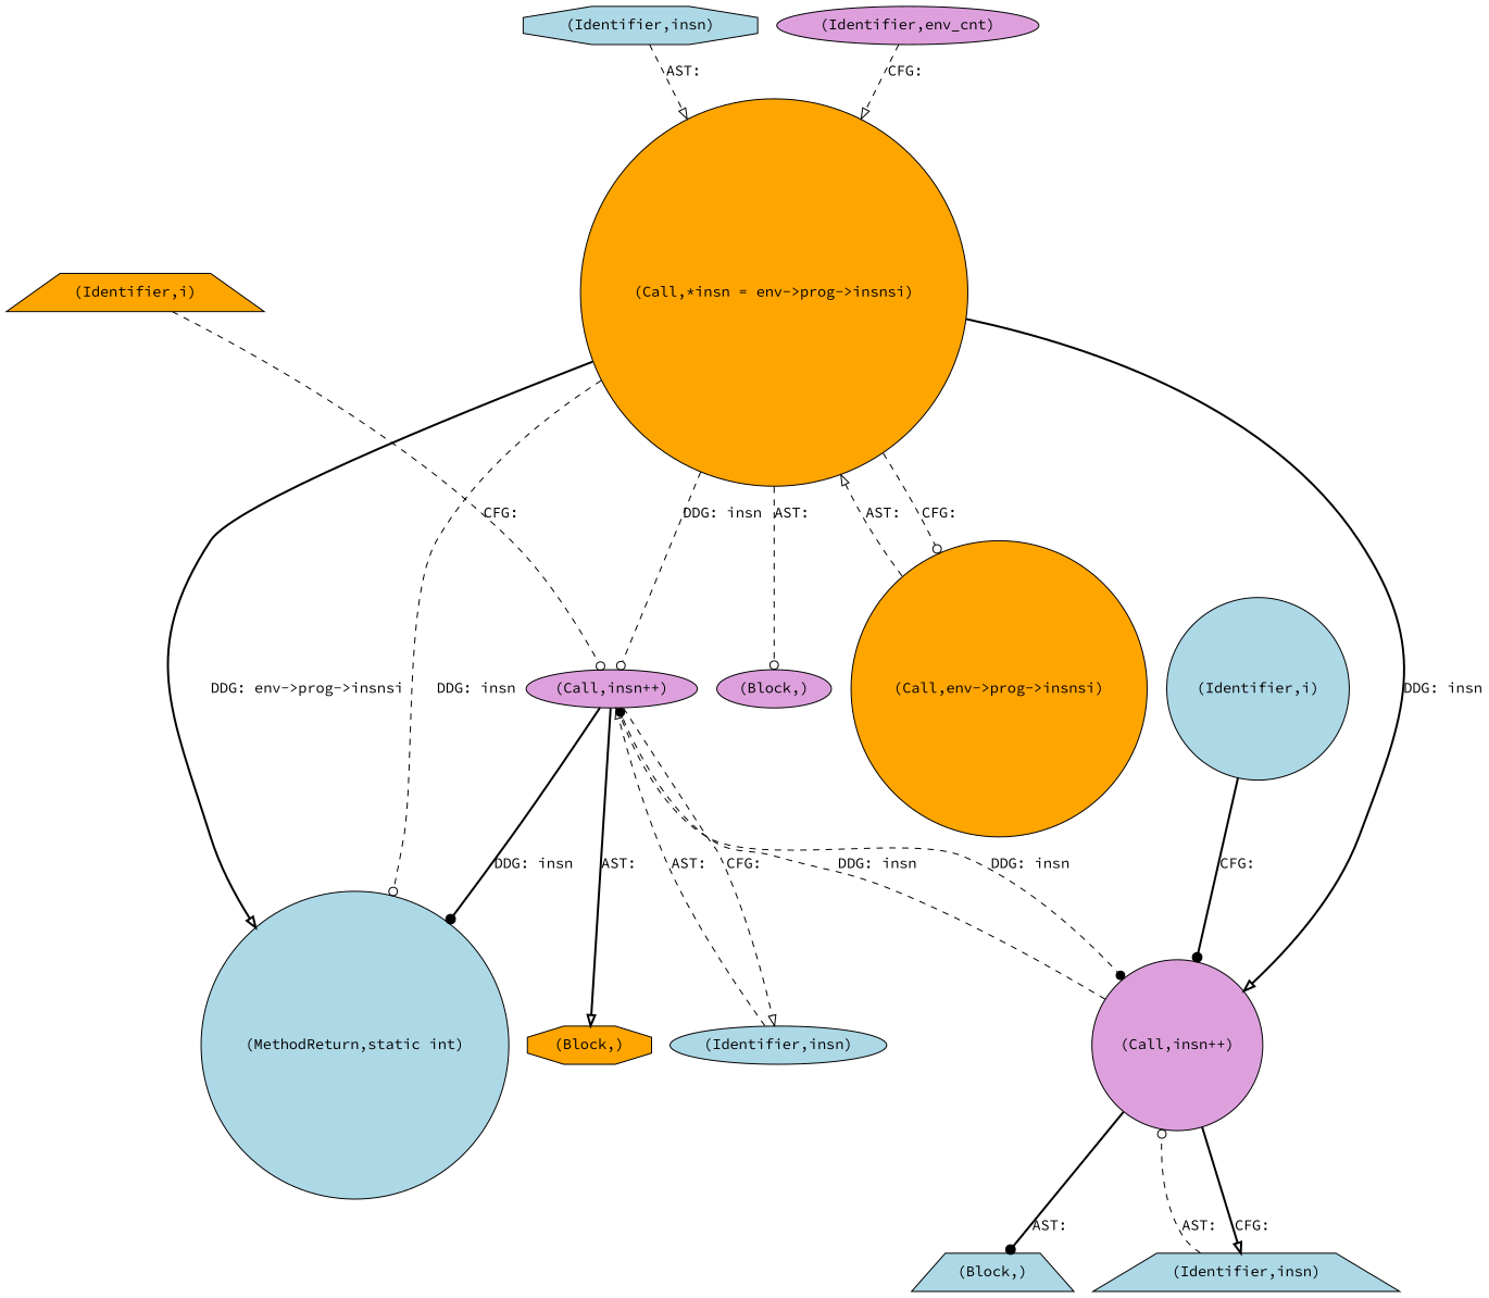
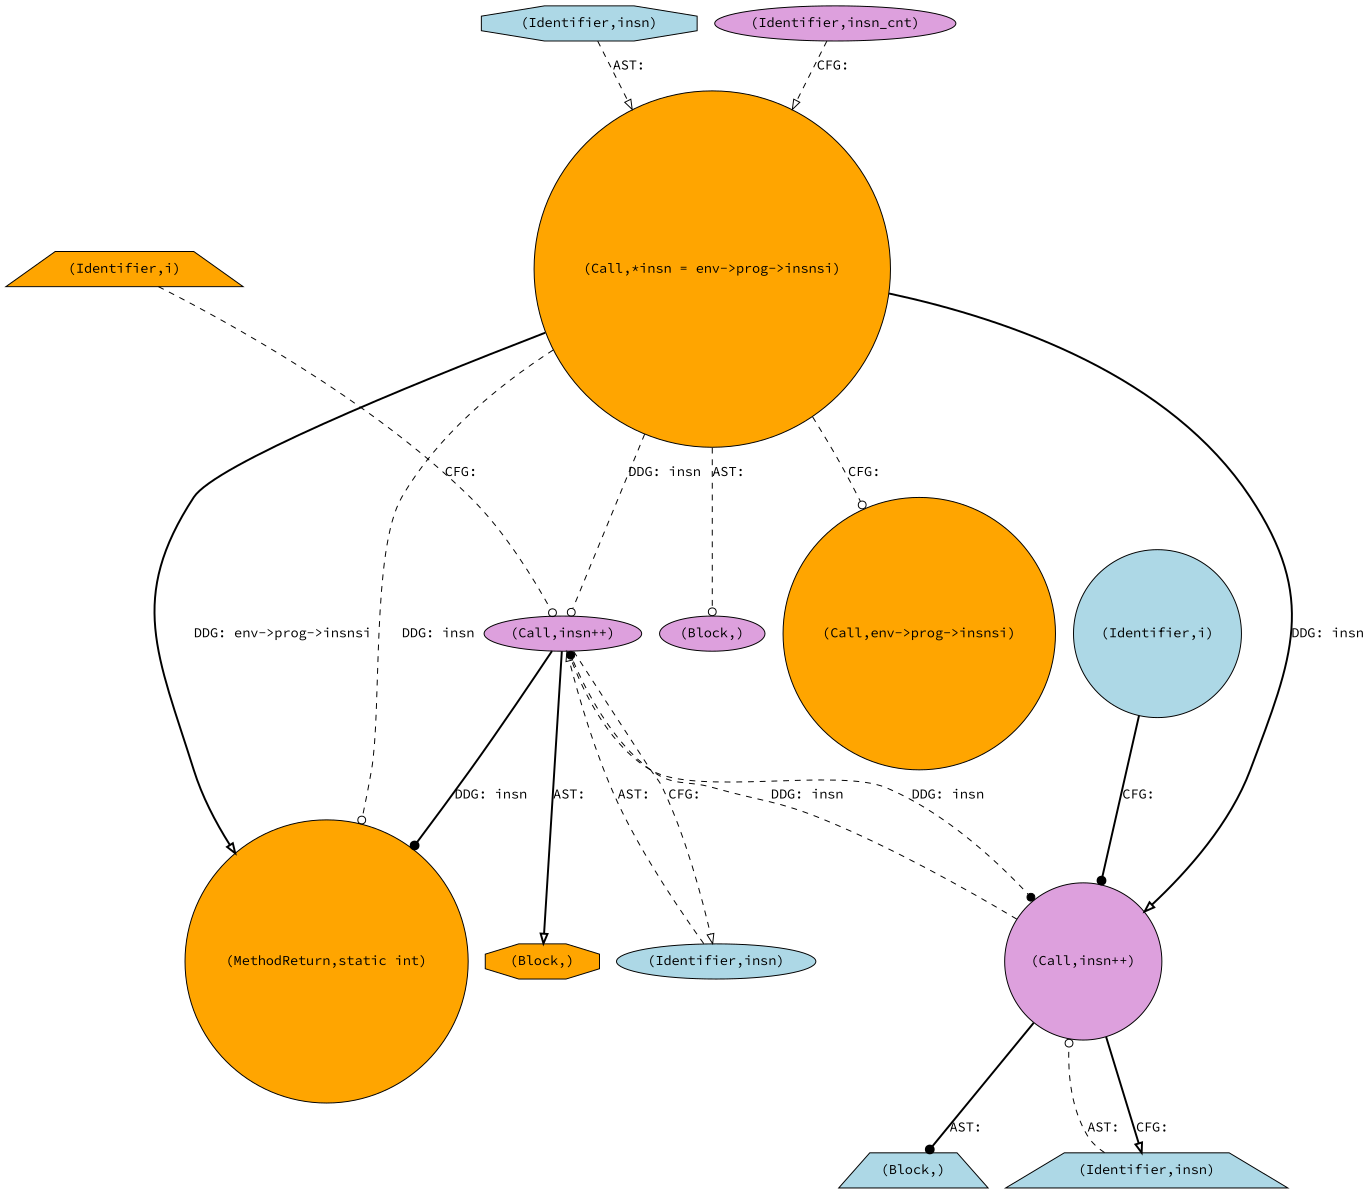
  digraph {
    fontname="Source Code Pro"
    node [fillcolor=lightblue fontname="Source Code Pro" shape=circle style=filled]
    edge [arrowhead=onormal fontname="Source Code Pro" style=dashed]
    n1 [fillcolor=plum label="(Call,insn++)" shape=ellipse]
    n2 [fillcolor=plum label="(Call,insn++)"]
    n3 [label="(Identifier,insn)" shape=ellipse]
-   n4 [label="(MethodReturn,static int)"]
+   n4 [fillcolor=orange label="(MethodReturn,static int)"]
    n5 [fillcolor=orange label="(Block,)" shape=octagon]
    n6 [label="(Block,)" shape=trapezium]
    n7 [label="(Identifier,insn)" shape=trapezium]
    n8 [fillcolor=orange label="(Call,*insn = env->prog->insnsi)"]
    n9 [fillcolor=plum label="(Block,)" shape=ellipse]
    n10 [fillcolor=orange label="(Call,env->prog->insnsi)"]
    n11 [fillcolor=orange label="(Identifier,i)" shape=trapezium]
    n12 [label="(Identifier,insn)" shape=octagon]
    n13 [label="(Identifier,i)"]
-   n14 [fillcolor=plum label="(Identifier,env_cnt)" shape=ellipse]
+   n14 [fillcolor=plum label="(Identifier,insn_cnt)" shape=ellipse]
    n1 -> n2 [arrowhead=dot label="DDG: insn"]
    n1 -> n3 [label="CFG: "]
    n1 -> n4 [arrowhead=dot label="DDG: insn" style=bold]
    n1 -> n5 [label="AST: " style=bold]
    n2 -> n1 [arrowhead=dot label="DDG: insn"]
    n2 -> n6 [arrowhead=dot label="AST: " style=bold]
    n2 -> n7 [label="CFG: " style=bold]
    n3 -> n1 [label="AST: "]
    n7 -> n2 [arrowhead=odot label="AST: "]
    n8 -> n1 [arrowhead=odot label="DDG: insn"]
    n8 -> n2 [label="DDG: insn" style=bold]
    n8 -> n4 [label="DDG: env->prog->insnsi" style=bold]
    n8 -> n4 [arrowhead=odot label="DDG: insn"]
    n8 -> n9 [arrowhead=odot label="AST: "]
    n8 -> n10 [arrowhead=odot label="CFG: "]
-   n10 -> n8 [label="AST: "]
    n11 -> n1 [arrowhead=odot label="CFG: "]
    n12 -> n8 [label="AST: "]
    n13 -> n2 [arrowhead=dot label="CFG: " style=bold]
    n14 -> n8 [label="CFG: "]
  }
